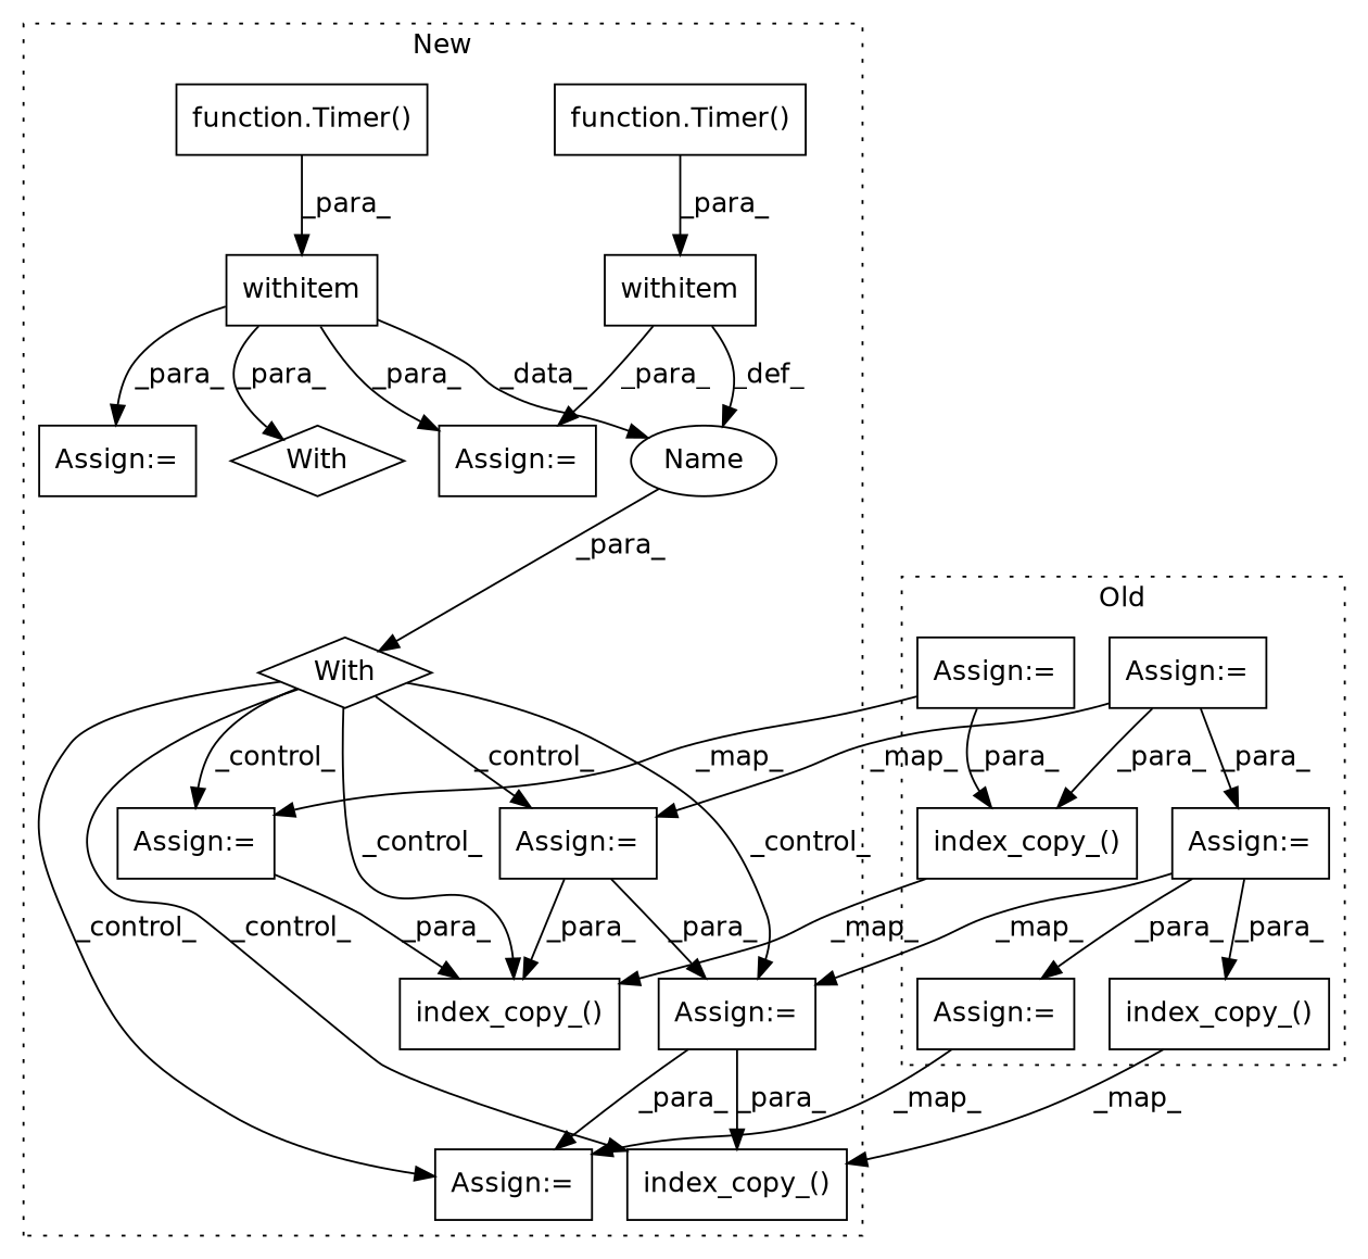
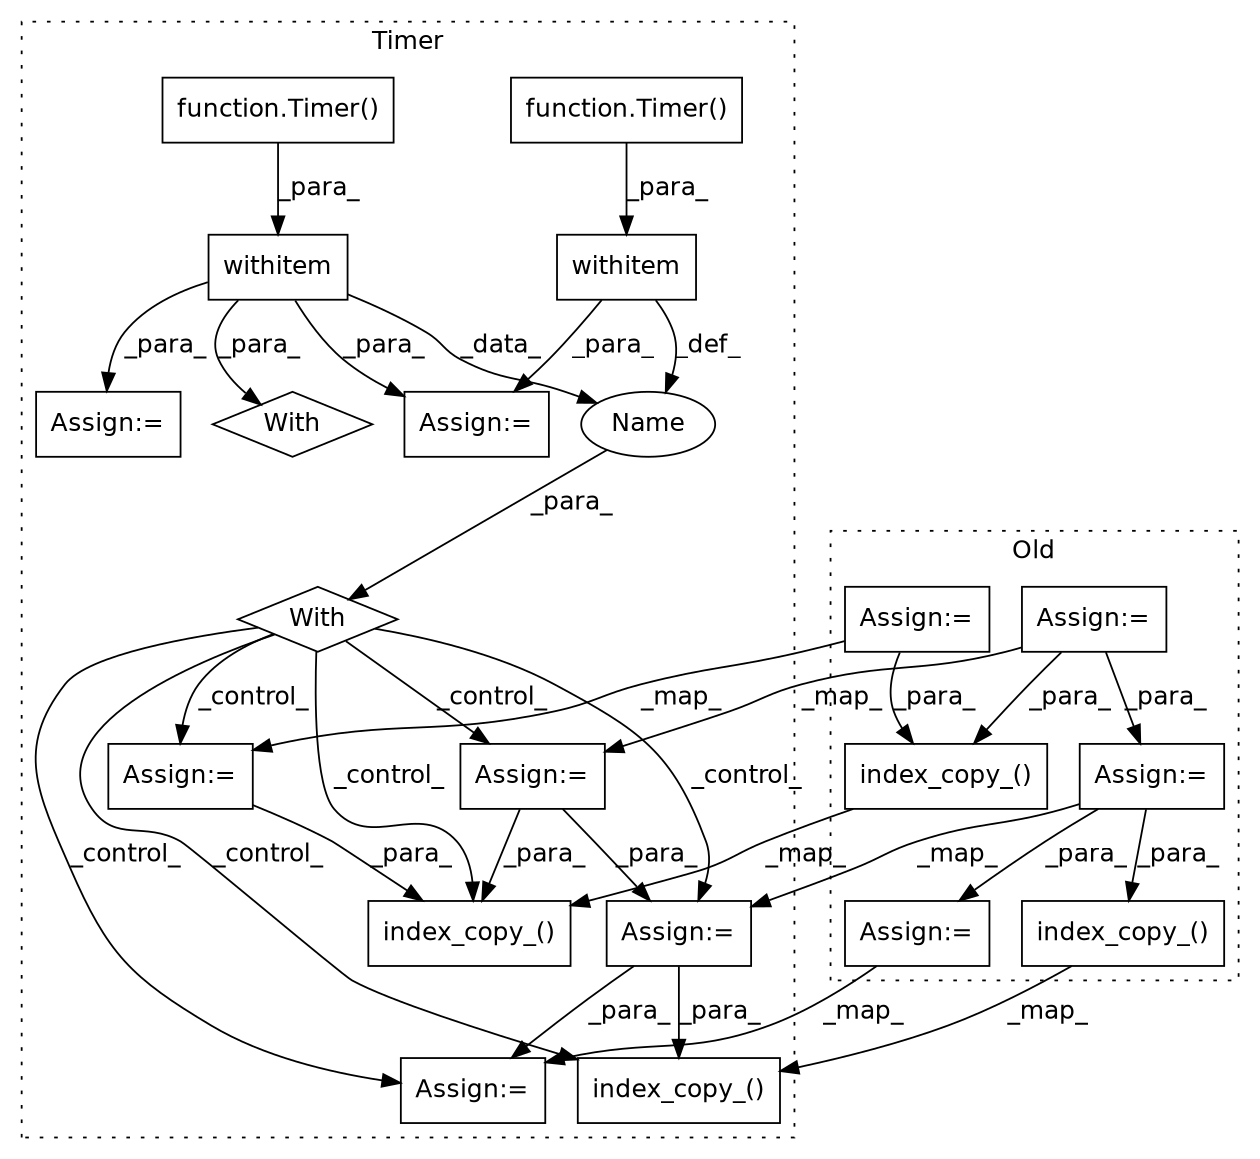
  digraph {
    fontname="DejaVu Sans"
    node [a=68 l=3 s=11790 shape=box fontname="DejaVu Sans"]
    edge [fontname="DejaVu Sans"]
    n1 [a=75 l="32,1" label="index_copy_()" s="12232,12290"]
    n2 [label="Assign:="]
    n3 [a=75 l="67,1" label="index_copy_()" s="11981,12064"]
    n4 [label="Assign:=" s=11889]
    n5 [label="Assign:=" s=12086]
    n6 [label="Assign:=" s=12208]
    n7 [a=75 l="32,1" label="index_copy_()" s="12153,12211"]
    n8 [a=39 l="5,25" label=With s="11647,11657" shape=diamond]
    n9 [a=49 l=5 label=withitem s=11652]
    n10 [a=87 l=5 label=Name s=11663 shape=ellipse]
    n11 [a=49 l=5 label=withitem s=10422]
    n12 [a=39 l="5,29" label=With s="10417,10427" shape=diamond]
    n13 [a=75 l=7 label="function.Timer()" s=11652]
    n14 [l=4 label="Assign:=" s=12309]
    n15 [a=75 l=7 label="function.Timer()" s=10422]
    n16 [l=4 label="Assign:=" s=11434]
    n17 [label="Assign:=" s=11687]
    n18 [a=75 l="67,1" label="index_copy_()" s="11886,11969"]
    n19 [label="Assign:="]
    n20 [label="Assign:=" s=11995]
    n21 [label="Assign:=" s=12125]
    subgraph cluster_1 {
      label=Old
      style=dotted
      n1
      n2
      n3
      n4
      n5
      n6
    }
    subgraph cluster_2 {
-     label=New
+     label=Timer
      style=dotted
      n7
      n8
      n9
      n10
      n11
      n12
      n13
      n14
      n15
      n16
      n17
      n18
      n19
      n20
      n21
    }
    n1 -> n7 [label=_map_]
    n2 -> n3 [label=_para_]
    n2 -> n5 [label=_para_]
    n2 -> n17 [label=_map_]
    n3 -> n18 [label=_map_]
    n4 -> n3 [label=_para_]
    n4 -> n19 [label=_map_]
    n5 -> n1 [label=_para_]
    n5 -> n6 [label=_para_]
    n5 -> n20 [label=_map_]
    n6 -> n21 [label=_map_]
    n8 -> n7 [label=_control_]
    n8 -> n17 [label=_control_]
    n8 -> n18 [label=_control_]
    n8 -> n19 [label=_control_]
    n8 -> n20 [label=_control_]
    n8 -> n21 [label=_control_]
    n9 -> n10 [label=_def_]
    n9 -> n14 [label=_para_]
    n10 -> n8 [label=_para_]
    n11 -> n10 [label=_data_]
    n11 -> n12 [label=_para_]
    n11 -> n14 [label=_para_]
    n11 -> n16 [label=_para_]
    n13 -> n9 [label=_para_]
    n15 -> n11 [label=_para_]
    n17 -> n18 [label=_para_]
    n17 -> n20 [label=_para_]
    n19 -> n18 [label=_para_]
    n20 -> n7 [label=_para_]
    n20 -> n21 [label=_para_]
  }
